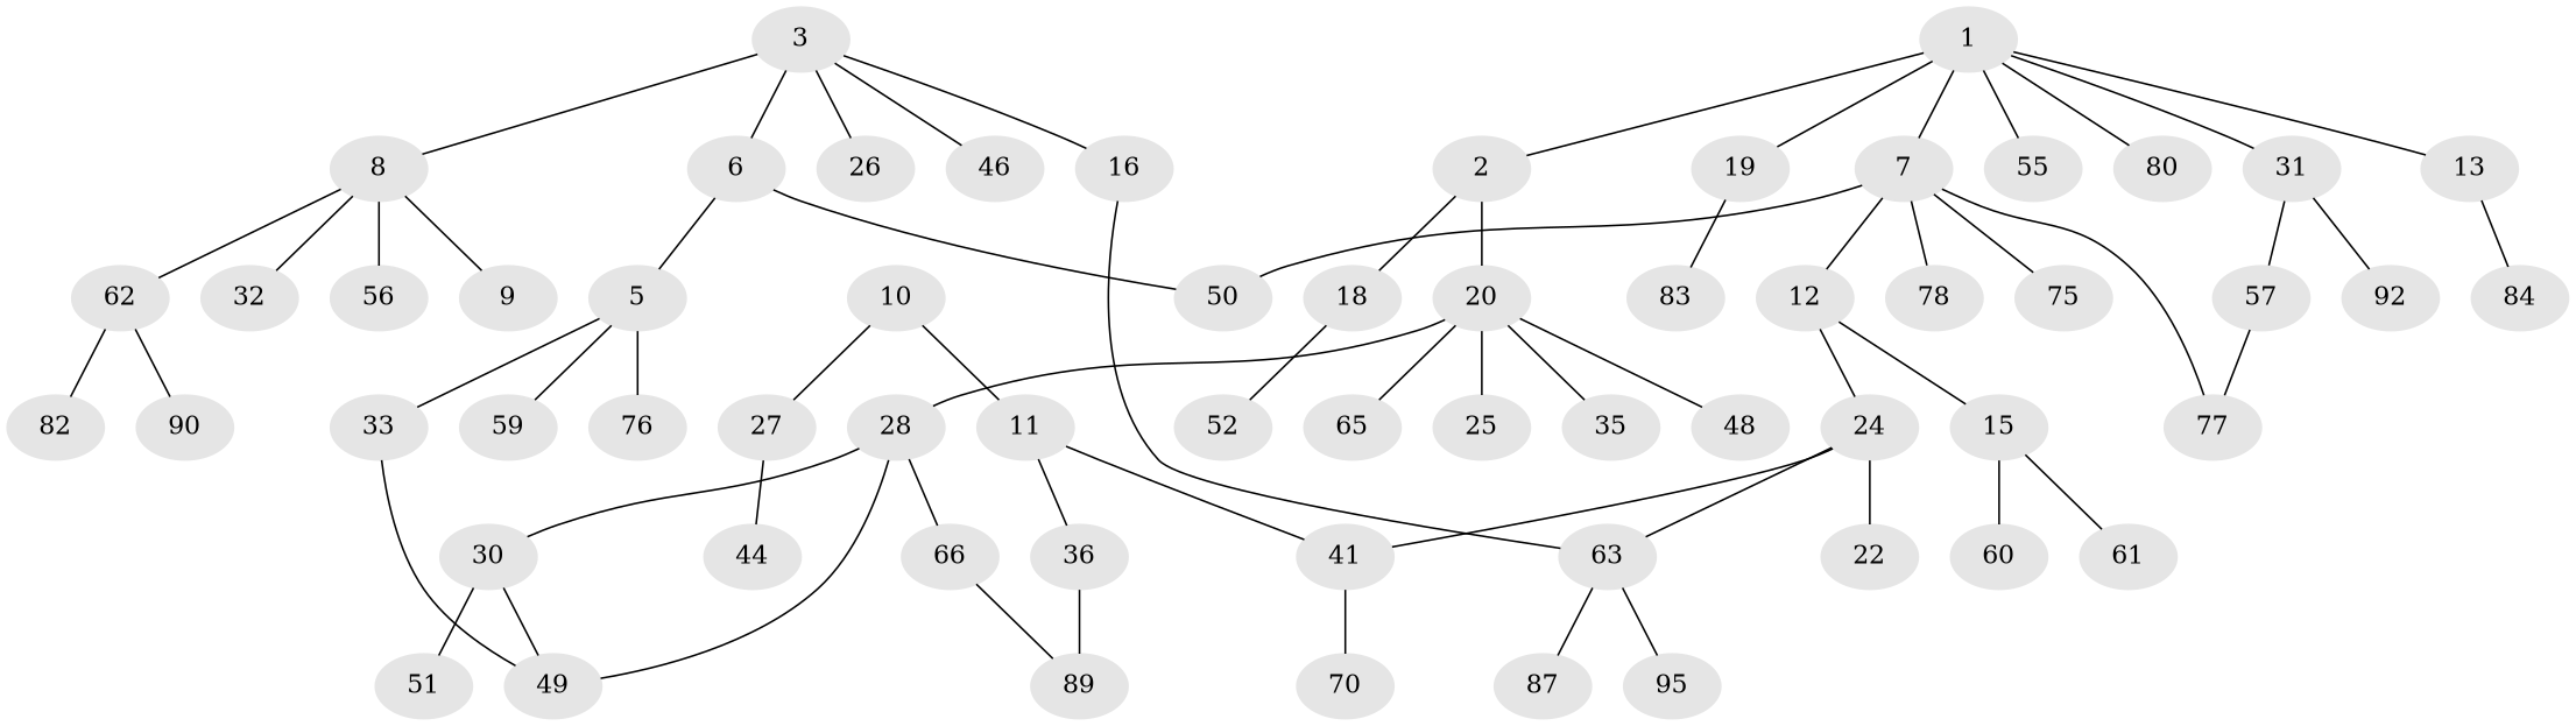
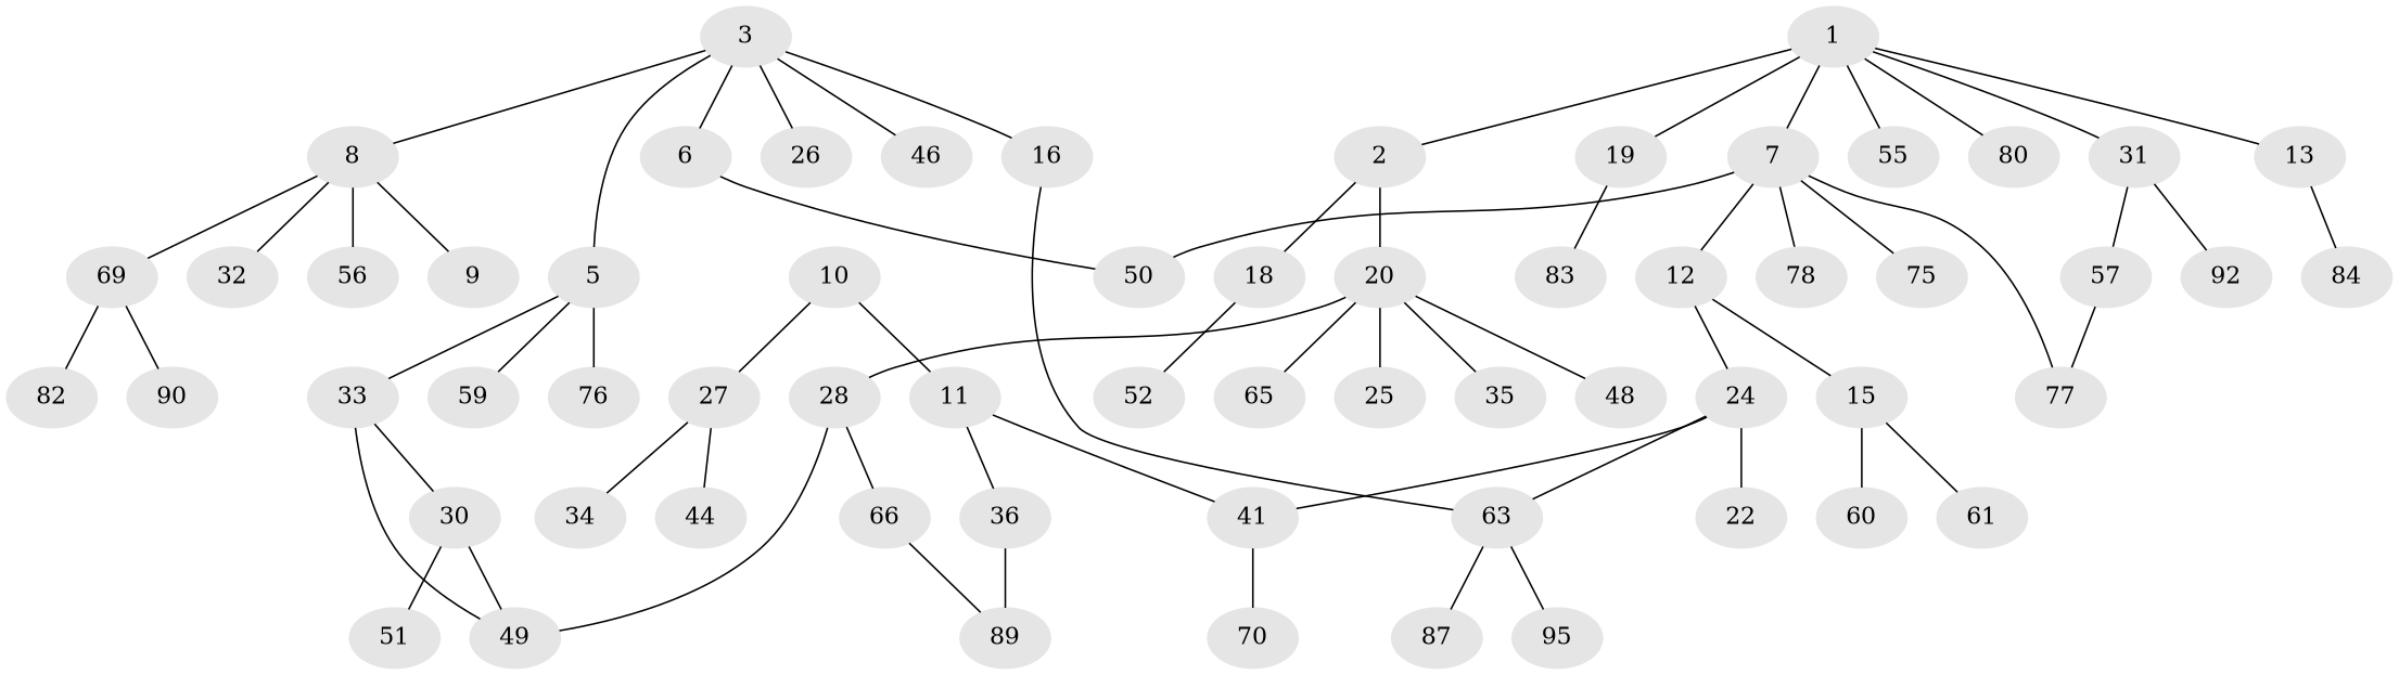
  graph {
    node [color=gray90 style=filled]
    1 [super="+4"]
    2 [super="+42"]
    7 [super="+68"]
    13 [super="+27"]
    19 [super="+22"]
    31 [super="+37"]
    55 [super="+58"]
    80
    18 [super="+93"]
    20 [super="+96"]
    50 [super="+74"]
    12 [super="+73"]
    77 [super="+91"]
    78
    n15 [label=75]
    84
    83
    57 [super="+75"]
    92
    3 [super="+14"]
    5 [super="+40"]
    6 [super="+48"]
    8 [super="+71"]
    16 [super="+39"]
    26 [super="+38"]
    46 [super="+86"]
    10 [super="+62"]
    11 [super="+29"]
    n29 [label=27 super="+23"]
    52
    25
    28 [super="+54"]
    35
    n34 [label=48]
    65 [super="+79"]
    33
    59
    76
    9 [super="+43"]
    32
    56
-   69 [super="+88" label=62]
+   69 [super="+88"]
    63 [super="+81"]
    49 [super="+94"]
    15 [super="+21"]
    24
    82
    90
    36
    41 [super="+53"]
    60
    61
+   34 [super="+47"]
    44
    89
    70
    n57 [label=22]
    87
    95
    30 [super="+64"]
    66 [super="+67"]
    51
    1 -- 2
    1 -- 7 [weight=2]
    1 -- 13
    1 -- 19
    1 -- 31
    1 -- 55
    1 -- 80
    2 -- 18
    2 -- 20
    7 -- 50
    7 -- 12
    7 -- 77
    7 -- 78
    7 -- n15
    13 -- 84
    19 -- 83
    31 -- 57
    31 -- 92
    18 -- 52
    20 -- 25
    20 -- 28
    20 -- 35
    20 -- n34
    20 -- 65
    12 -- 15
    12 -- 24
    57 -- 77
-   6 -- 5
+   3 -- 5
    3 -- 6
    3 -- 8
    3 -- 16
    3 -- 26
    3 -- 46
    5 -- 33
    5 -- 59
    5 -- 76
    6 -- 50
    8 -- 9
    8 -- 32
    8 -- 56
    8 -- 69
    16 -- 63
    10 -- 11
    10 -- n29
    11 -- 36
    11 -- 41
+   n29 -- 34
    n29 -- 44
    28 -- 49
-   28 -- 30
+   33 -- 30
    28 -- 66
    33 -- 49
    69 -- 82
    69 -- 90
    63 -- 87
    63 -- 95
    15 -- 60
    15 -- 61
    24 -- 63
    24 -- 41
    24 -- n57
    36 -- 89
    41 -- 70
    30 -- 49
    30 -- 51
    66 -- 89
  }
